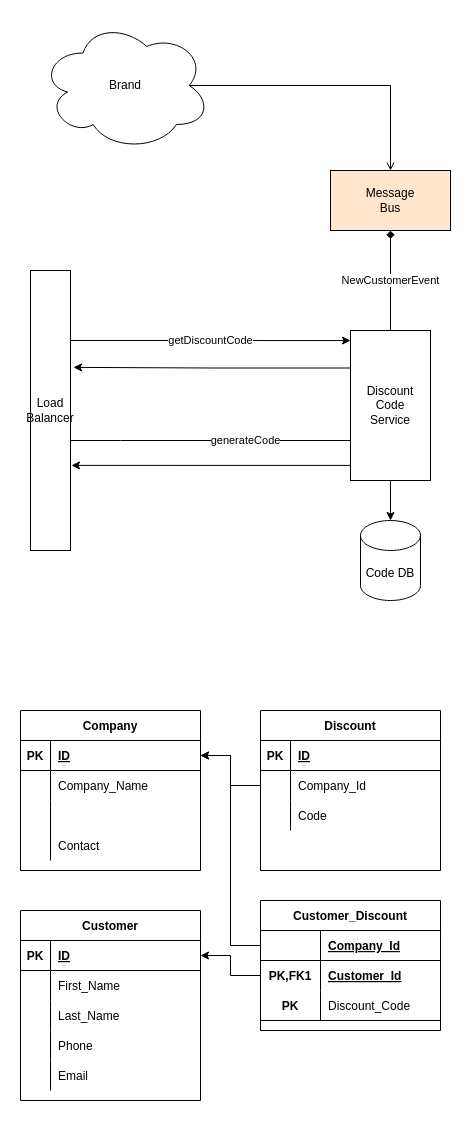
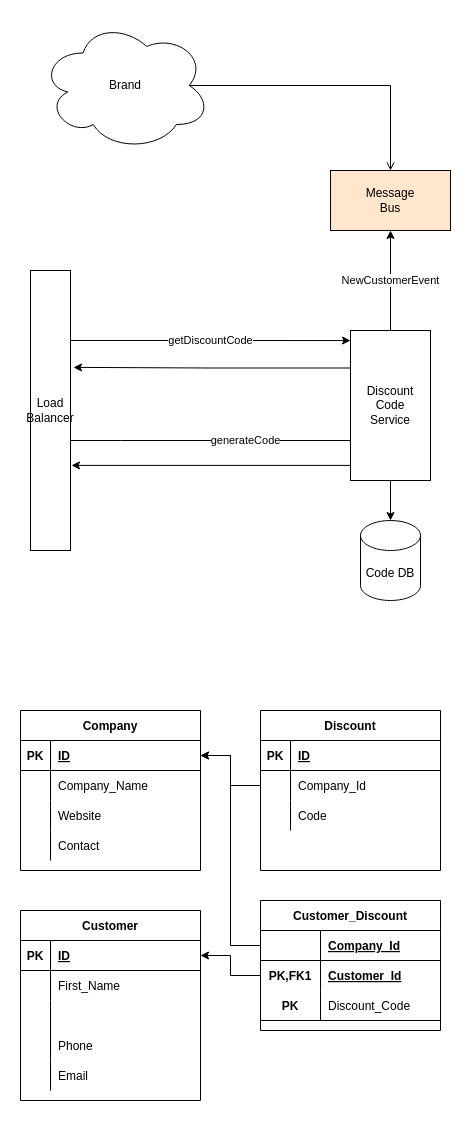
  <mxCell id="0" />
  <mxCell id="1" parent="0" />
  <mxCell id="2" value="generateCode" style="edgeStyle=orthogonalEdgeStyle;rounded=0;orthogonalLoop=1;jettySize=auto;html=1;entryX=0.125;entryY=0.333;entryDx=0;entryDy=0;entryPerimeter=0;" parent="1" source="4" target="9" edge="1"><mxGeometry relative="1" as="geometry"><mxPoint x="140" y="410" as="targetPoint" /><Array as="points"><mxPoint x="120" y="440" /><mxPoint x="120" y="440" /></Array></mxGeometry></mxCell>
  <mxCell id="3" value="getDiscountCode" style="edgeStyle=orthogonalEdgeStyle;rounded=0;orthogonalLoop=1;jettySize=auto;html=1;exitX=1;exitY=0.25;exitDx=0;exitDy=0;entryX=0;entryY=0.067;entryDx=0;entryDy=0;entryPerimeter=0;" parent="1" source="4" target="9" edge="1"><mxGeometry relative="1" as="geometry" /></mxCell>
  <mxCell id="4" value="Load Balancer" style="rounded=0;whiteSpace=wrap;html=1;" parent="1" vertex="1"><mxGeometry x="30" y="270" width="40" height="280" as="geometry" /></mxCell>
  <mxCell id="5" style="edgeStyle=orthogonalEdgeStyle;rounded=0;orthogonalLoop=1;jettySize=auto;html=1;exitX=0.5;exitY=1;exitDx=0;exitDy=0;" parent="1" source="9" target="10" edge="1"><mxGeometry relative="1" as="geometry" /></mxCell>
  <mxCell id="6" value="" style="edgeStyle=orthogonalEdgeStyle;rounded=0;orthogonalLoop=1;jettySize=auto;html=1;exitX=0;exitY=0.75;exitDx=0;exitDy=0;entryX=1.025;entryY=0.696;entryDx=0;entryDy=0;entryPerimeter=0;" parent="1" source="9" target="4" edge="1"><mxGeometry relative="1" as="geometry"><Array as="points"><mxPoint x="350" y="465" /></Array></mxGeometry></mxCell>
  <mxCell id="7" value="" style="edgeStyle=orthogonalEdgeStyle;rounded=0;orthogonalLoop=1;jettySize=auto;html=1;exitX=0;exitY=0.25;exitDx=0;exitDy=0;entryX=1.075;entryY=0.346;entryDx=0;entryDy=0;entryPerimeter=0;" parent="1" source="9" target="4" edge="1"><mxGeometry relative="1" as="geometry" /></mxCell>
- <mxCell id="8" value="NewCustomerEvent" style="edgeStyle=orthogonalEdgeStyle;rounded=0;orthogonalLoop=1;jettySize=auto;html=1;exitX=0.5;exitY=0;exitDx=0;exitDy=0;entryX=0.5;entryY=1;entryDx=0;entryDy=0;endArrow=diamond;" parent="1" source="9" target="11" edge="1"><mxGeometry relative="1" as="geometry" /></mxCell>
+ <mxCell id="8" value="NewCustomerEvent" style="edgeStyle=orthogonalEdgeStyle;rounded=0;orthogonalLoop=1;jettySize=auto;html=1;exitX=0.5;exitY=0;exitDx=0;exitDy=0;entryX=0.5;entryY=1;entryDx=0;entryDy=0;" parent="1" source="9" target="11" edge="1"><mxGeometry relative="1" as="geometry" /></mxCell>
  <mxCell id="9" value="&lt;div&gt;Discount&lt;/div&gt;&lt;div&gt;Code&lt;/div&gt;&lt;div&gt;Service&lt;/div&gt;" style="rounded=0;whiteSpace=wrap;html=1;" parent="1" vertex="1"><mxGeometry x="350" y="330" width="80" height="150" as="geometry" /></mxCell>
  <mxCell id="10" value="Code DB" style="shape=cylinder3;whiteSpace=wrap;html=1;boundedLbl=1;backgroundOutline=1;size=15;" parent="1" vertex="1"><mxGeometry x="360" y="520" width="60" height="80" as="geometry" /></mxCell>
  <mxCell id="11" value="&lt;div&gt;Message&lt;/div&gt;&lt;div&gt;Bus&lt;/div&gt;" style="rounded=0;whiteSpace=wrap;html=1;fillColor=#ffe6cc;" parent="1" vertex="1"><mxGeometry x="330" y="170" width="120" height="60" as="geometry" /></mxCell>
  <mxCell id="12" value="Company" style="shape=table;startSize=30;container=1;collapsible=1;childLayout=tableLayout;fixedRows=1;rowLines=0;fontStyle=1;align=center;resizeLast=1;" parent="1" vertex="1"><mxGeometry x="20" y="710" width="180" height="160" as="geometry" /></mxCell>
  <mxCell id="13" value="" style="shape=partialRectangle;collapsible=0;dropTarget=0;pointerEvents=0;fillColor=none;top=0;left=0;bottom=1;right=0;points=[[0,0.5],[1,0.5]];portConstraint=eastwest;" parent="12" vertex="1"><mxGeometry y="30" width="180" height="30" as="geometry" /></mxCell>
  <mxCell id="14" value="PK" style="shape=partialRectangle;connectable=0;fillColor=none;top=0;left=0;bottom=0;right=0;fontStyle=1;overflow=hidden;" parent="13" vertex="1"><mxGeometry width="30" height="30" as="geometry" /></mxCell>
  <mxCell id="15" value="ID" style="shape=partialRectangle;connectable=0;fillColor=none;top=0;left=0;bottom=0;right=0;align=left;spacingLeft=6;fontStyle=5;overflow=hidden;" parent="13" vertex="1"><mxGeometry x="30" width="150" height="30" as="geometry" /></mxCell>
  <mxCell id="16" value="" style="shape=partialRectangle;collapsible=0;dropTarget=0;pointerEvents=0;fillColor=none;top=0;left=0;bottom=0;right=0;points=[[0,0.5],[1,0.5]];portConstraint=eastwest;" parent="12" vertex="1"><mxGeometry y="60" width="180" height="30" as="geometry" /></mxCell>
  <mxCell id="17" value="" style="shape=partialRectangle;connectable=0;fillColor=none;top=0;left=0;bottom=0;right=0;editable=1;overflow=hidden;" parent="16" vertex="1"><mxGeometry width="30" height="30" as="geometry" /></mxCell>
  <mxCell id="18" value="Company_Name" style="shape=partialRectangle;connectable=0;fillColor=none;top=0;left=0;bottom=0;right=0;align=left;spacingLeft=6;overflow=hidden;" parent="16" vertex="1"><mxGeometry x="30" width="150" height="30" as="geometry" /></mxCell>
  <mxCell id="19" value="" style="shape=partialRectangle;collapsible=0;dropTarget=0;pointerEvents=0;fillColor=none;top=0;left=0;bottom=0;right=0;points=[[0,0.5],[1,0.5]];portConstraint=eastwest;" parent="12" vertex="1"><mxGeometry y="90" width="180" height="30" as="geometry" /></mxCell>
  <mxCell id="20" value="" style="shape=partialRectangle;connectable=0;fillColor=none;top=0;left=0;bottom=0;right=0;editable=1;overflow=hidden;" parent="19" vertex="1"><mxGeometry width="30" height="30" as="geometry" /></mxCell>
+ <mxCell id="21" value="Website" style="shape=partialRectangle;connectable=0;fillColor=none;top=0;left=0;bottom=0;right=0;align=left;spacingLeft=6;overflow=hidden;" parent="19" vertex="1"><mxGeometry x="30" width="150" height="30" as="geometry" /></mxCell>
  <mxCell id="22" value="" style="shape=partialRectangle;collapsible=0;dropTarget=0;pointerEvents=0;fillColor=none;top=0;left=0;bottom=0;right=0;points=[[0,0.5],[1,0.5]];portConstraint=eastwest;" parent="12" vertex="1"><mxGeometry y="120" width="180" height="30" as="geometry" /></mxCell>
  <mxCell id="23" value="" style="shape=partialRectangle;connectable=0;fillColor=none;top=0;left=0;bottom=0;right=0;editable=1;overflow=hidden;" parent="22" vertex="1"><mxGeometry width="30" height="30" as="geometry" /></mxCell>
  <mxCell id="24" value="Contact" style="shape=partialRectangle;connectable=0;fillColor=none;top=0;left=0;bottom=0;right=0;align=left;spacingLeft=6;overflow=hidden;" parent="22" vertex="1"><mxGeometry x="30" width="150" height="30" as="geometry" /></mxCell>
  <mxCell id="25" value="Discount" style="shape=table;startSize=30;container=1;collapsible=1;childLayout=tableLayout;fixedRows=1;rowLines=0;fontStyle=1;align=center;resizeLast=1;" parent="1" vertex="1"><mxGeometry x="260" y="710" width="180" height="160" as="geometry" /></mxCell>
  <mxCell id="26" value="" style="shape=partialRectangle;collapsible=0;dropTarget=0;pointerEvents=0;fillColor=none;top=0;left=0;bottom=1;right=0;points=[[0,0.5],[1,0.5]];portConstraint=eastwest;" parent="25" vertex="1"><mxGeometry y="30" width="180" height="30" as="geometry" /></mxCell>
  <mxCell id="27" value="PK" style="shape=partialRectangle;connectable=0;fillColor=none;top=0;left=0;bottom=0;right=0;fontStyle=1;overflow=hidden;" parent="26" vertex="1"><mxGeometry width="30" height="30" as="geometry" /></mxCell>
  <mxCell id="28" value="ID" style="shape=partialRectangle;connectable=0;fillColor=none;top=0;left=0;bottom=0;right=0;align=left;spacingLeft=6;fontStyle=5;overflow=hidden;" parent="26" vertex="1"><mxGeometry x="30" width="150" height="30" as="geometry" /></mxCell>
  <mxCell id="29" value="" style="shape=partialRectangle;collapsible=0;dropTarget=0;pointerEvents=0;fillColor=none;top=0;left=0;bottom=0;right=0;points=[[0,0.5],[1,0.5]];portConstraint=eastwest;" parent="25" vertex="1"><mxGeometry y="60" width="180" height="30" as="geometry" /></mxCell>
  <mxCell id="30" value="" style="shape=partialRectangle;connectable=0;fillColor=none;top=0;left=0;bottom=0;right=0;editable=1;overflow=hidden;" parent="29" vertex="1"><mxGeometry width="30" height="30" as="geometry" /></mxCell>
  <mxCell id="31" value="Company_Id" style="shape=partialRectangle;connectable=0;fillColor=none;top=0;left=0;bottom=0;right=0;align=left;spacingLeft=6;overflow=hidden;" parent="29" vertex="1"><mxGeometry x="30" width="150" height="30" as="geometry" /></mxCell>
  <mxCell id="32" value="" style="shape=partialRectangle;collapsible=0;dropTarget=0;pointerEvents=0;fillColor=none;top=0;left=0;bottom=0;right=0;points=[[0,0.5],[1,0.5]];portConstraint=eastwest;" parent="25" vertex="1"><mxGeometry y="90" width="180" height="30" as="geometry" /></mxCell>
  <mxCell id="33" value="" style="shape=partialRectangle;connectable=0;fillColor=none;top=0;left=0;bottom=0;right=0;editable=1;overflow=hidden;" parent="32" vertex="1"><mxGeometry width="30" height="30" as="geometry" /></mxCell>
  <mxCell id="34" value="Code" style="shape=partialRectangle;connectable=0;fillColor=none;top=0;left=0;bottom=0;right=0;align=left;spacingLeft=6;overflow=hidden;" parent="32" vertex="1"><mxGeometry x="30" width="150" height="30" as="geometry" /></mxCell>
  <mxCell id="35" value="" style="shape=partialRectangle;collapsible=0;dropTarget=0;pointerEvents=0;fillColor=none;top=0;left=0;bottom=0;right=0;points=[[0,0.5],[1,0.5]];portConstraint=eastwest;" parent="25" vertex="1"><mxGeometry y="120" width="180" height="30" as="geometry" /></mxCell>
  <mxCell id="36" value="" style="shape=partialRectangle;connectable=0;fillColor=none;top=0;left=0;bottom=0;right=0;editable=1;overflow=hidden;" parent="35" vertex="1"><mxGeometry width="30" height="30" as="geometry" /></mxCell>
  <mxCell id="37" style="edgeStyle=orthogonalEdgeStyle;rounded=0;orthogonalLoop=1;jettySize=auto;html=1;entryX=1;entryY=0.5;entryDx=0;entryDy=0;" parent="1" source="29" target="13" edge="1"><mxGeometry relative="1" as="geometry" /></mxCell>
  <mxCell id="38" value="Customer" style="shape=table;startSize=30;container=1;collapsible=1;childLayout=tableLayout;fixedRows=1;rowLines=0;fontStyle=1;align=center;resizeLast=1;" parent="1" vertex="1"><mxGeometry x="20" y="910" width="180" height="190" as="geometry" /></mxCell>
  <mxCell id="39" value="" style="shape=partialRectangle;collapsible=0;dropTarget=0;pointerEvents=0;fillColor=none;top=0;left=0;bottom=1;right=0;points=[[0,0.5],[1,0.5]];portConstraint=eastwest;" parent="38" vertex="1"><mxGeometry y="30" width="180" height="30" as="geometry" /></mxCell>
  <mxCell id="40" value="PK" style="shape=partialRectangle;connectable=0;fillColor=none;top=0;left=0;bottom=0;right=0;fontStyle=1;overflow=hidden;" parent="39" vertex="1"><mxGeometry width="30" height="30" as="geometry" /></mxCell>
  <mxCell id="41" value="ID" style="shape=partialRectangle;connectable=0;fillColor=none;top=0;left=0;bottom=0;right=0;align=left;spacingLeft=6;fontStyle=5;overflow=hidden;" parent="39" vertex="1"><mxGeometry x="30" width="150" height="30" as="geometry" /></mxCell>
  <mxCell id="42" value="" style="shape=partialRectangle;collapsible=0;dropTarget=0;pointerEvents=0;fillColor=none;top=0;left=0;bottom=0;right=0;points=[[0,0.5],[1,0.5]];portConstraint=eastwest;" parent="38" vertex="1"><mxGeometry y="60" width="180" height="30" as="geometry" /></mxCell>
  <mxCell id="43" value="" style="shape=partialRectangle;connectable=0;fillColor=none;top=0;left=0;bottom=0;right=0;editable=1;overflow=hidden;" parent="42" vertex="1"><mxGeometry width="30" height="30" as="geometry" /></mxCell>
  <mxCell id="44" value="First_Name" style="shape=partialRectangle;connectable=0;fillColor=none;top=0;left=0;bottom=0;right=0;align=left;spacingLeft=6;overflow=hidden;" parent="42" vertex="1"><mxGeometry x="30" width="150" height="30" as="geometry" /></mxCell>
  <mxCell id="45" value="" style="shape=partialRectangle;collapsible=0;dropTarget=0;pointerEvents=0;fillColor=none;top=0;left=0;bottom=0;right=0;points=[[0,0.5],[1,0.5]];portConstraint=eastwest;" parent="38" vertex="1"><mxGeometry y="90" width="180" height="30" as="geometry" /></mxCell>
  <mxCell id="46" value="" style="shape=partialRectangle;connectable=0;fillColor=none;top=0;left=0;bottom=0;right=0;editable=1;overflow=hidden;" parent="45" vertex="1"><mxGeometry width="30" height="30" as="geometry" /></mxCell>
- <mxCell id="47" value="Last_Name" style="shape=partialRectangle;connectable=0;fillColor=none;top=0;left=0;bottom=0;right=0;align=left;spacingLeft=6;overflow=hidden;" parent="45" vertex="1"><mxGeometry x="30" width="150" height="30" as="geometry" /></mxCell>
  <mxCell id="48" value="" style="shape=partialRectangle;collapsible=0;dropTarget=0;pointerEvents=0;fillColor=none;top=0;left=0;bottom=0;right=0;points=[[0,0.5],[1,0.5]];portConstraint=eastwest;" parent="38" vertex="1"><mxGeometry y="120" width="180" height="30" as="geometry" /></mxCell>
  <mxCell id="49" value="" style="shape=partialRectangle;connectable=0;fillColor=none;top=0;left=0;bottom=0;right=0;editable=1;overflow=hidden;" parent="48" vertex="1"><mxGeometry width="30" height="30" as="geometry" /></mxCell>
  <mxCell id="50" value="Phone" style="shape=partialRectangle;connectable=0;fillColor=none;top=0;left=0;bottom=0;right=0;align=left;spacingLeft=6;overflow=hidden;" parent="48" vertex="1"><mxGeometry x="30" width="150" height="30" as="geometry" /></mxCell>
  <mxCell id="51" value="" style="shape=partialRectangle;collapsible=0;dropTarget=0;pointerEvents=0;fillColor=none;top=0;left=0;bottom=0;right=0;points=[[0,0.5],[1,0.5]];portConstraint=eastwest;" parent="38" vertex="1"><mxGeometry y="150" width="180" height="30" as="geometry" /></mxCell>
  <mxCell id="52" value="" style="shape=partialRectangle;connectable=0;fillColor=none;top=0;left=0;bottom=0;right=0;editable=1;overflow=hidden;" parent="51" vertex="1"><mxGeometry width="30" height="30" as="geometry" /></mxCell>
  <mxCell id="53" value="Email" style="shape=partialRectangle;connectable=0;fillColor=none;top=0;left=0;bottom=0;right=0;align=left;spacingLeft=6;overflow=hidden;" parent="51" vertex="1"><mxGeometry x="30" width="150" height="30" as="geometry" /></mxCell>
  <mxCell id="54" value="Customer_Discount" style="shape=table;startSize=30;container=1;collapsible=1;childLayout=tableLayout;fixedRows=1;rowLines=0;fontStyle=1;align=center;resizeLast=1;" parent="1" vertex="1"><mxGeometry x="260" y="900" width="180" height="130" as="geometry" /></mxCell>
  <mxCell id="55" value="" style="shape=partialRectangle;collapsible=0;dropTarget=0;pointerEvents=0;fillColor=none;top=0;left=0;bottom=1;right=0;points=[[0,0.5],[1,0.5]];portConstraint=eastwest;" parent="54" vertex="1"><mxGeometry y="30" width="180" height="30" as="geometry" /></mxCell>
  <mxCell id="56" value="Company_Id" style="shape=partialRectangle;connectable=0;fillColor=none;top=0;left=0;bottom=0;right=0;align=left;spacingLeft=6;fontStyle=5;overflow=hidden;" parent="55" vertex="1"><mxGeometry x="60" width="120" height="30" as="geometry" /></mxCell>
  <mxCell id="57" value="" style="shape=partialRectangle;collapsible=0;dropTarget=0;pointerEvents=0;fillColor=none;top=0;left=0;bottom=0;right=0;points=[[0,0.5],[1,0.5]];portConstraint=eastwest;" parent="54" vertex="1"><mxGeometry y="60" width="180" height="30" as="geometry" /></mxCell>
  <mxCell id="58" value="PK,FK1" style="shape=partialRectangle;connectable=0;fillColor=none;top=0;left=0;bottom=0;right=0;fontStyle=1;overflow=hidden;" parent="57" vertex="1"><mxGeometry width="60" height="30" as="geometry" /></mxCell>
  <mxCell id="59" value="Customer_Id" style="shape=partialRectangle;connectable=0;fillColor=none;top=0;left=0;bottom=0;right=0;align=left;spacingLeft=6;fontStyle=5;overflow=hidden;" parent="57" vertex="1"><mxGeometry x="60" width="120" height="30" as="geometry" /></mxCell>
  <mxCell id="60" value="" style="shape=partialRectangle;collapsible=0;dropTarget=0;pointerEvents=0;fillColor=none;top=0;left=0;bottom=1;right=0;points=[[0,0.5],[1,0.5]];portConstraint=eastwest;" vertex="1" parent="54"><mxGeometry y="90" width="180" height="30" as="geometry" /></mxCell>
  <mxCell id="61" value="PK" style="shape=partialRectangle;connectable=0;fillColor=none;top=0;left=0;bottom=0;right=0;fontStyle=1;overflow=hidden;" vertex="1" parent="60"><mxGeometry width="60" height="30" as="geometry" /></mxCell>
  <mxCell id="62" value="Discount_Code" style="shape=partialRectangle;connectable=0;fillColor=none;top=0;left=0;bottom=0;right=0;align=left;spacingLeft=6;fontStyle=0;overflow=hidden;" vertex="1" parent="60"><mxGeometry x="60" width="120" height="30" as="geometry" /></mxCell>
  <mxCell id="63" style="edgeStyle=orthogonalEdgeStyle;rounded=0;orthogonalLoop=1;jettySize=auto;html=1;exitX=0;exitY=0.5;exitDx=0;exitDy=0;entryX=1;entryY=0.5;entryDx=0;entryDy=0;" parent="1" source="57" target="39" edge="1"><mxGeometry relative="1" as="geometry" /></mxCell>
  <mxCell id="64" style="edgeStyle=orthogonalEdgeStyle;rounded=0;orthogonalLoop=1;jettySize=auto;html=1;exitX=0.875;exitY=0.5;exitDx=0;exitDy=0;exitPerimeter=0;entryX=0.5;entryY=0;entryDx=0;entryDy=0;endArrow=open;" parent="1" source="65" target="11" edge="1"><mxGeometry relative="1" as="geometry" /></mxCell>
  <mxCell id="65" value="Brand" style="ellipse;shape=cloud;whiteSpace=wrap;html=1;" parent="1" vertex="1"><mxGeometry x="40" y="20" width="170" height="130" as="geometry" /></mxCell>
  <mxCell id="66" style="edgeStyle=orthogonalEdgeStyle;rounded=0;orthogonalLoop=1;jettySize=auto;html=1;exitX=0;exitY=0.5;exitDx=0;exitDy=0;entryX=1;entryY=0.5;entryDx=0;entryDy=0;" edge="1" parent="1" source="55" target="13"><mxGeometry relative="1" as="geometry" /></mxCell>
